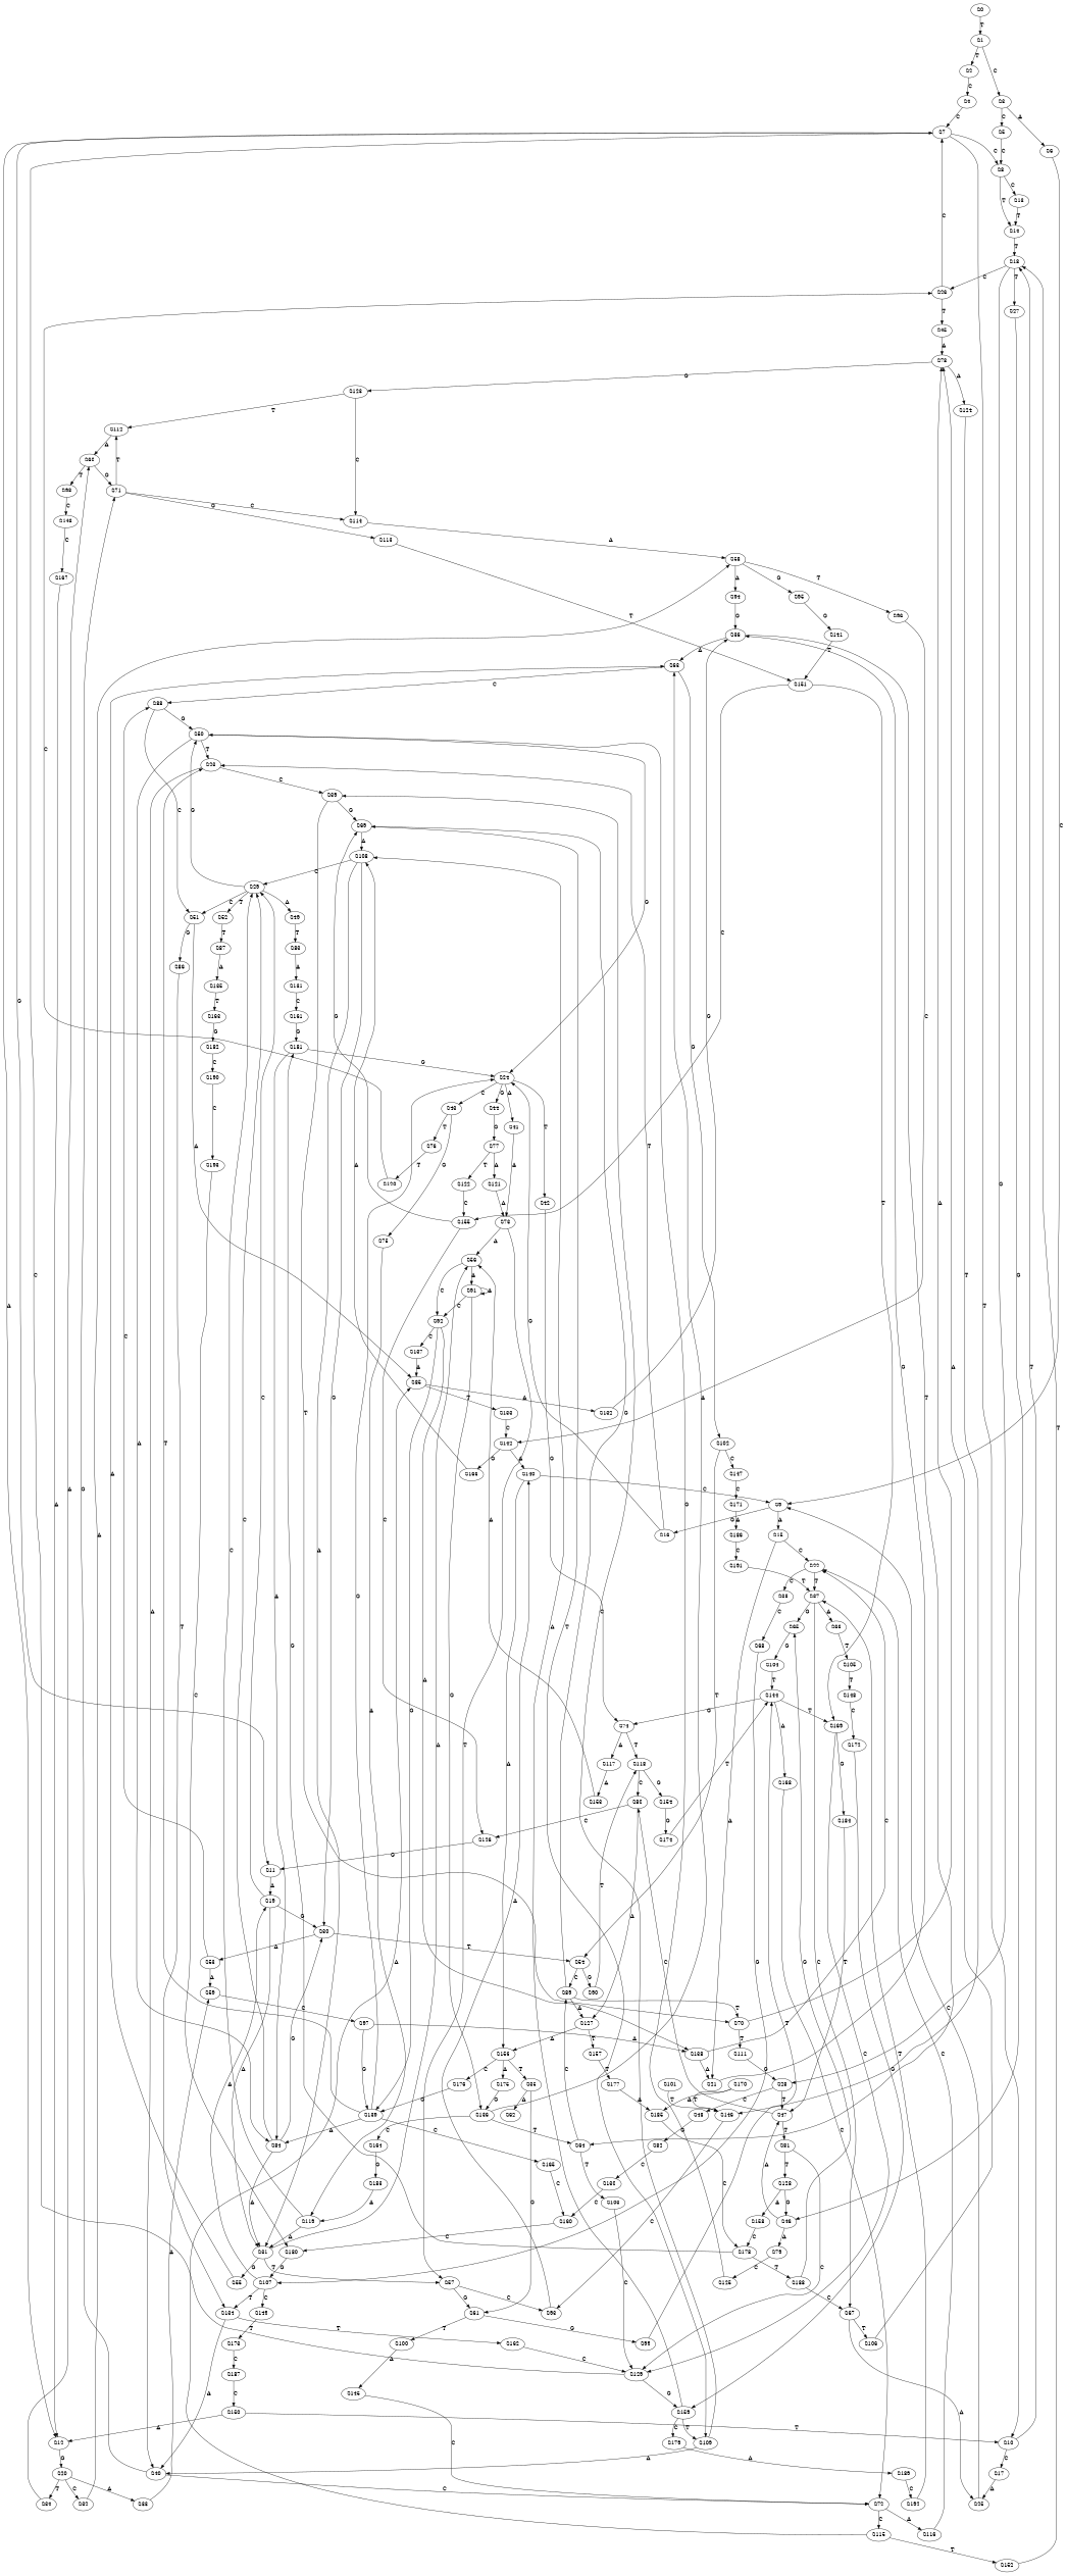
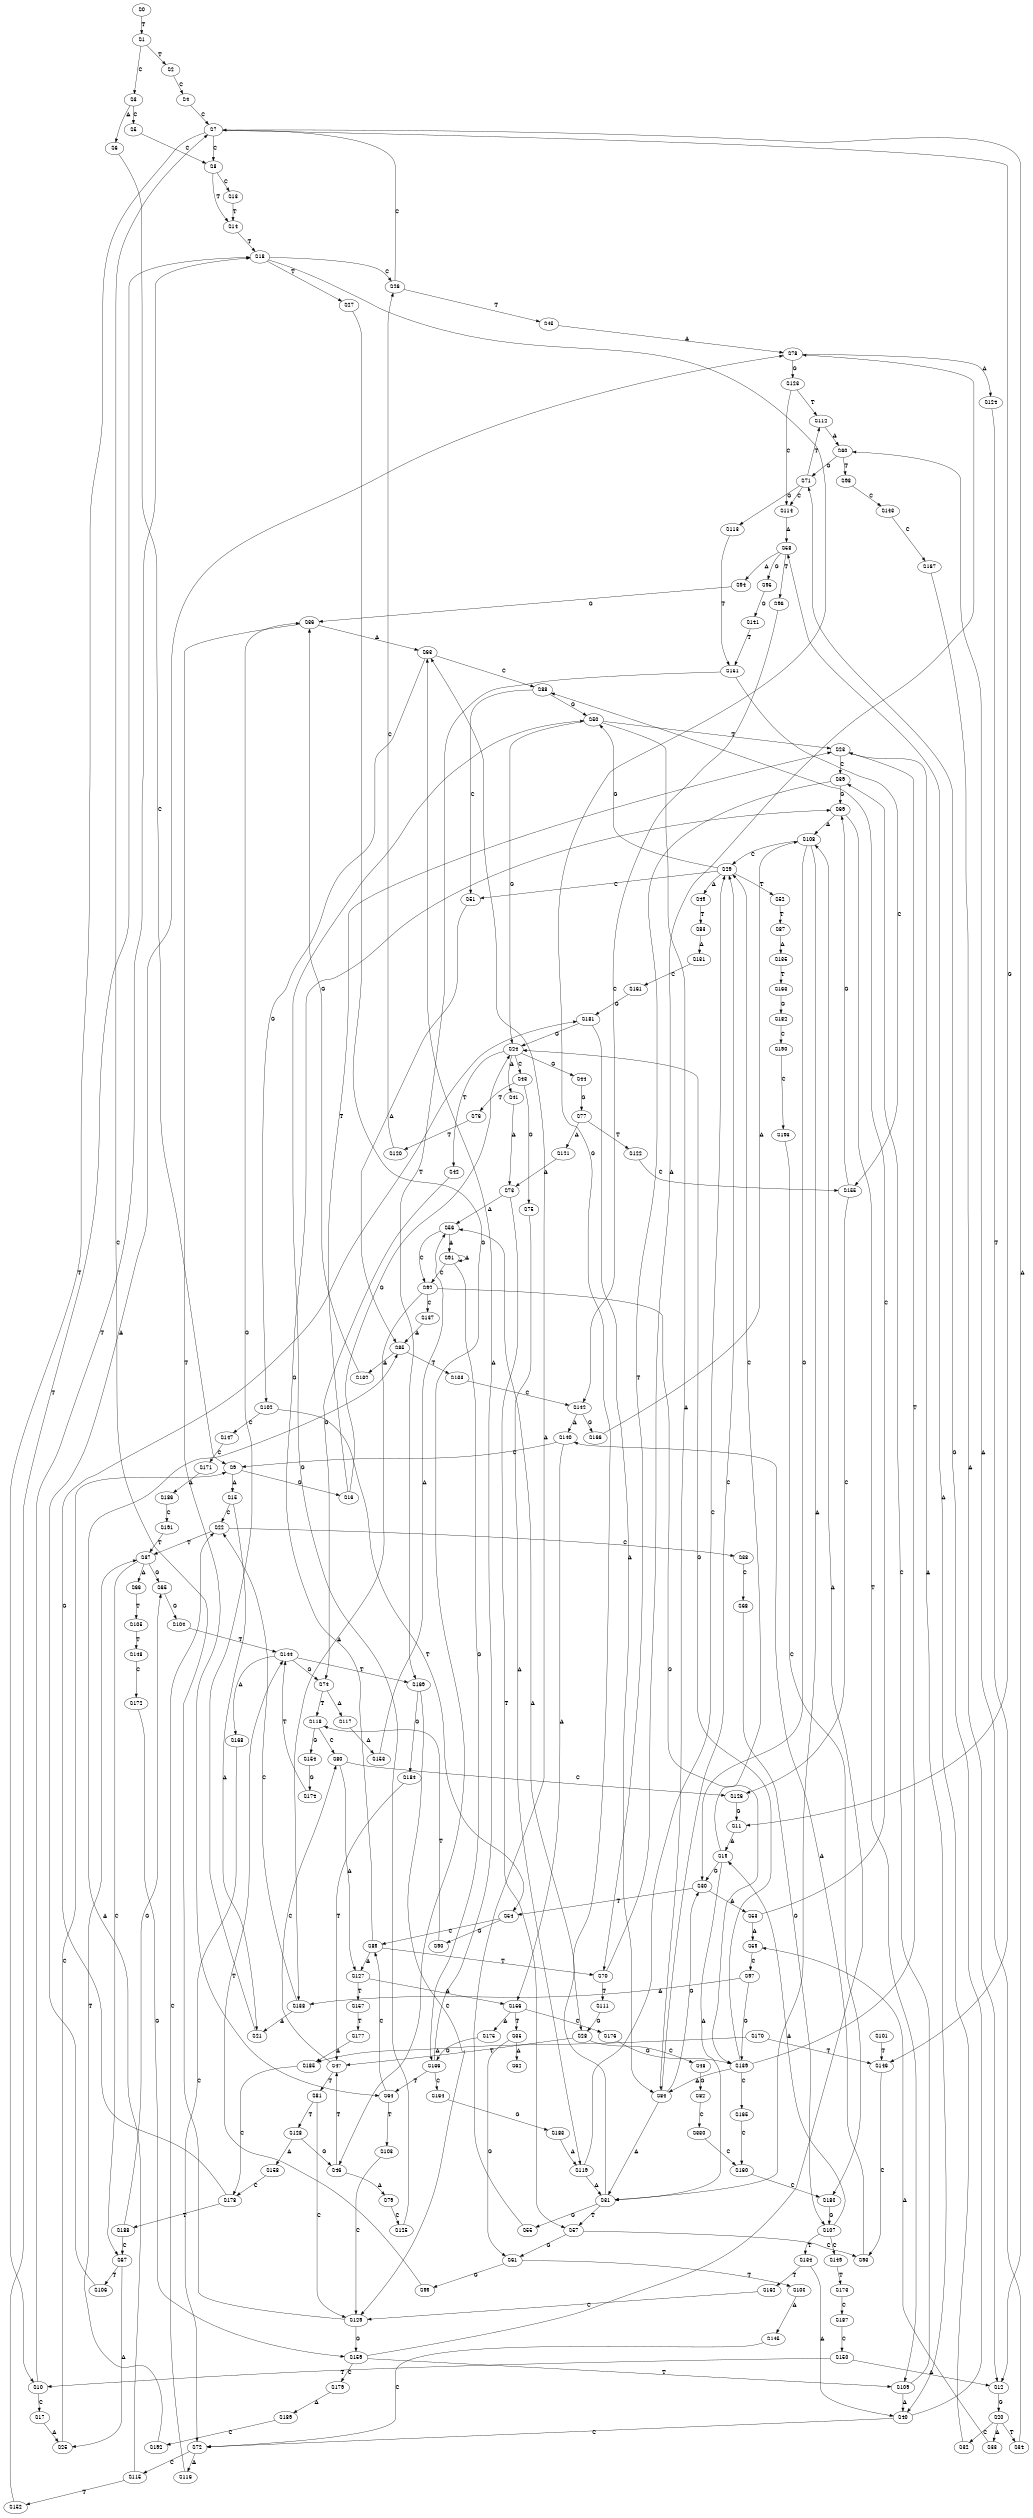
  strict digraph {
    S0
    S1
    S2
    S3
    S4
    S5
    S6
    S7
    S8
    S9
    S10
    S11
    S12
    S13
    S14
    S15
    S16
    S17
    S18
    S19
    S20
    S21
    S22
    S23
    S24
    S25
    S26
    S27
    S28
    S29
    S30
    S31
    S32
    S33
    S34
    S36
    S37
    S38
    S39
    S40
    S41
    S42
    S43
    S44
    S45
    S46
    S47
    S48
    S49
    S50
    S51
    S52
    S53
    S54
    S55
    S56
    S57
    S58
    S59
    S60
    S35
    S61
    S62
    S63
    S64
    S65
    S66
    S67
    S68
    S69
    S70
    S71
    S72
    S73
    S74
    S75
    S76
    S77
    S78
    S79
    S80
    S81
    S82
    S83
    S84
    S85
-   S86
    S87
    S88
    S89
    S90
    S91
    S92
    S93
    S94
    S95
    S96
    S97
    S98
    S99
    S100
    S102
    S103
    S104
    S105
    S106
    S107
    S108
    S109
    S111
    S112
    S113
    S114
    S115
    S116
    S117
    S118
    S119
    S120
    S121
    S122
    S123
    S124
    S125
    S126
    S127
    S128
    S129
-   S130
+   S130 [label=S330]
    S131
    S132
    S133
    S134
    S135
    S136
    S137
    S138
    S139
    S140
    S141
    S142
    S143
    S144
    S145
    S101
    S146
    S147
    S148
    S149
    S151
    S152
    S153
    S154
    S155
    S156
    S157
    S158
    S159
    S160
    S161
    S162
    S163
    S164
    S165
    S166
    S167
    S168
    S169
    S171
    S172
    S173
    S150
    S174
    S175
    S176
    S177
    S178
    S179
    S180
    S181
    S182
    S183
    S184
    S170
    S185
    S186
    S187
    S188
    S189
    S190
    S191
    S192
    S193
    S0 -> S1 [label=T]
    S1 -> S2 [label=T]
    S1 -> S3 [label=C]
    S2 -> S4 [label=C]
    S3 -> S5 [label=C]
    S3 -> S6 [label=A]
    S4 -> S7 [label=C]
    S5 -> S8 [label=C]
    S6 -> S9 [label=C]
    S7 -> S8 [label=C]
    S7 -> S10 [label=T]
    S7 -> S11 [label=G]
    S7 -> S12 [label=A]
    S8 -> S13 [label=C]
    S8 -> S14 [label=T]
    S9 -> S15 [label=A]
    S9 -> S16 [label=G]
    S10 -> S17 [label=C]
    S10 -> S18 [label=T]
    S11 -> S19 [label=A]
    S12 -> S20 [label=G]
    S13 -> S14 [label=T]
    S14 -> S18 [label=T]
    S15 -> S21 [label=A]
    S15 -> S22 [label=C]
    S16 -> S23 [label=T]
    S16 -> S24 [label=G]
    S17 -> S25 [label=A]
    S18 -> S26 [label=C]
    S18 -> S27 [label=T]
    S18 -> S28 [label=G]
    S19 -> S29 [label=C]
    S19 -> S30 [label=G]
    S19 -> S31 [label=A]
    S20 -> S32 [label=C]
    S20 -> S33 [label=A]
    S20 -> S34 [label=T]
    S21 -> S36 [label=G]
    S22 -> S37 [label=T]
    S22 -> S38 [label=C]
    S23 -> S39 [label=C]
    S23 -> S40 [label=A]
    S24 -> S41 [label=A]
    S24 -> S42 [label=T]
    S24 -> S43 [label=C]
    S24 -> S44 [label=G]
    S25 -> S9 [label=C]
    S26 -> S7 [label=C]
    S26 -> S45 [label=T]
    S27 -> S46 [label=G]
    S28 -> S47 [label=T]
    S28 -> S48 [label=C]
    S29 -> S49 [label=A]
    S29 -> S50 [label=G]
    S29 -> S51 [label=C]
    S29 -> S52 [label=T]
    S30 -> S53 [label=A]
    S30 -> S54 [label=T]
    S31 -> S55 [label=G]
    S31 -> S56 [label=A]
    S31 -> S57 [label=T]
    S32 -> S58 [label=A]
    S33 -> S59 [label=A]
    S34 -> S60 [label=A]
    S36 -> S63 [label=A]
    S36 -> S64 [label=T]
    S37 -> S65 [label=G]
    S37 -> S66 [label=A]
    S37 -> S67 [label=C]
    S38 -> S68 [label=C]
    S39 -> S69 [label=G]
    S39 -> S70 [label=T]
    S40 -> S71 [label=G]
    S40 -> S72 [label=C]
    S41 -> S73 [label=A]
    S42 -> S74 [label=G]
    S43 -> S75 [label=G]
    S43 -> S76 [label=T]
    S44 -> S77 [label=G]
    S45 -> S78 [label=A]
-   S46 -> S47 [label=A]
+   S46 -> S47 [label=T]
    S46 -> S79 [label=A]
    S47 -> S80 [label=C]
    S47 -> S81 [label=T]
    S48 -> S82 [label=G]
    S49 -> S83 [label=T]
    S50 -> S23 [label=T]
    S50 -> S24 [label=G]
    S50 -> S84 [label=A]
    S51 -> S85 [label=A]
-   S51 -> S86 [label=G]
    S52 -> S87 [label=T]
    S53 -> S59 [label=A]
    S53 -> S88 [label=C]
    S54 -> S89 [label=C]
    S54 -> S90 [label=G]
    S55 -> S63 [label=A]
    S56 -> S91 [label=A]
    S56 -> S92 [label=C]
    S57 -> S61 [label=G]
    S57 -> S93 [label=C]
    S58 -> S94 [label=A]
    S58 -> S95 [label=G]
    S58 -> S96 [label=T]
    S59 -> S97 [label=C]
    S60 -> S71 [label=G]
    S60 -> S98 [label=T]
    S35 -> S61 [label=G]
    S35 -> S62 [label=A]
    S61 -> S99 [label=G]
    S61 -> S100 [label=T]
    S63 -> S88 [label=C]
    S63 -> S102 [label=G]
    S64 -> S89 [label=C]
    S64 -> S103 [label=T]
    S65 -> S104 [label=G]
    S66 -> S105 [label=T]
    S67 -> S25 [label=A]
    S67 -> S106 [label=T]
    S68 -> S107 [label=G]
    S69 -> S108 [label=A]
    S69 -> S109 [label=T]
    S70 -> S78 [label=A]
    S70 -> S111 [label=T]
    S71 -> S112 [label=T]
    S71 -> S113 [label=G]
    S71 -> S114 [label=C]
    S72 -> S115 [label=C]
    S72 -> S116 [label=A]
    S73 -> S56 [label=A]
    S73 -> S57 [label=T]
    S74 -> S117 [label=A]
    S74 -> S118 [label=T]
    S75 -> S119 [label=A]
    S76 -> S120 [label=T]
    S77 -> S121 [label=A]
    S77 -> S122 [label=T]
    S78 -> S123 [label=G]
    S78 -> S124 [label=A]
    S79 -> S125 [label=C]
    S80 -> S126 [label=C]
    S80 -> S127 [label=A]
    S81 -> S128 [label=T]
    S81 -> S129 [label=C]
    S82 -> S130 [label=C]
    S83 -> S131 [label=A]
    S84 -> S29 [label=C]
    S84 -> S30 [label=G]
    S84 -> S31 [label=A]
    S85 -> S132 [label=A]
    S85 -> S133 [label=T]
-   S86 -> S134 [label=T]
    S87 -> S135 [label=A]
    S88 -> S50 [label=G]
    S88 -> S51 [label=C]
    S89 -> S69 [label=G]
    S89 -> S70 [label=T]
    S89 -> S127 [label=A]
    S90 -> S118 [label=T]
    S91 -> S91 [label=A]
    S91 -> S92 [label=C]
    S91 -> S136 [label=G]
    S92 -> S137 [label=C]
    S92 -> S138 [label=A]
    S92 -> S139 [label=G]
    S93 -> S140 [label=A]
    S94 -> S36 [label=G]
    S95 -> S141 [label=G]
    S96 -> S142 [label=C]
    S97 -> S138 [label=A]
    S97 -> S139 [label=G]
    S98 -> S143 [label=C]
    S99 -> S144 [label=T]
    S100 -> S145 [label=A]
    S102 -> S54 [label=T]
    S102 -> S147 [label=C]
    S103 -> S129 [label=C]
    S104 -> S144 [label=T]
    S105 -> S148 [label=T]
    S106 -> S78 [label=A]
    S107 -> S19 [label=A]
    S107 -> S134 [label=T]
    S107 -> S149 [label=C]
    S108 -> S29 [label=C]
    S108 -> S30 [label=G]
    S108 -> S31 [label=A]
    S109 -> S39 [label=C]
    S109 -> S40 [label=A]
    S111 -> S28 [label=G]
    S112 -> S60 [label=A]
    S113 -> S151 [label=T]
    S114 -> S58 [label=A]
    S115 -> S85 [label=A]
    S115 -> S152 [label=T]
    S116 -> S22 [label=C]
    S117 -> S153 [label=A]
    S118 -> S80 [label=C]
    S118 -> S154 [label=G]
    S119 -> S29 [label=C]
    S119 -> S31 [label=A]
    S120 -> S26 [label=C]
    S121 -> S73 [label=A]
    S122 -> S155 [label=C]
    S123 -> S112 [label=T]
    S123 -> S114 [label=C]
    S124 -> S146 [label=T]
    S125 -> S50 [label=G]
    S126 -> S11 [label=G]
    S127 -> S156 [label=A]
    S127 -> S157 [label=T]
    S128 -> S46 [label=G]
    S128 -> S158 [label=A]
    S129 -> S7 [label=C]
    S129 -> S159 [label=G]
    S130 -> S160 [label=C]
    S131 -> S161 [label=C]
    S132 -> S36 [label=G]
    S133 -> S142 [label=C]
    S134 -> S40 [label=A]
    S134 -> S162 [label=T]
    S135 -> S163 [label=T]
    S136 -> S63 [label=A]
    S136 -> S64 [label=T]
    S136 -> S164 [label=C]
    S137 -> S85 [label=A]
    S138 -> S21 [label=A]
    S138 -> S22 [label=C]
    S139 -> S23 [label=T]
    S139 -> S24 [label=G]
    S139 -> S84 [label=A]
    S139 -> S165 [label=C]
    S140 -> S9 [label=C]
    S140 -> S156 [label=A]
    S141 -> S151 [label=T]
    S142 -> S140 [label=A]
    S142 -> S166 [label=G]
    S143 -> S167 [label=C]
    S144 -> S74 [label=G]
    S144 -> S168 [label=A]
    S144 -> S169 [label=T]
    S145 -> S72 [label=C]
    S101 -> S146 [label=T]
    S146 -> S93 [label=C]
    S147 -> S171 [label=C]
    S148 -> S172 [label=C]
    S149 -> S173 [label=T]
    S151 -> S155 [label=C]
    S151 -> S169 [label=T]
    S152 -> S18 [label=T]
    S153 -> S56 [label=A]
    S154 -> S174 [label=G]
    S155 -> S69 [label=G]
    S155 -> S126 [label=C]
    S156 -> S35 [label=T]
    S156 -> S175 [label=A]
    S156 -> S176 [label=C]
    S157 -> S177 [label=T]
    S158 -> S178 [label=C]
    S159 -> S108 [label=A]
    S159 -> S109 [label=T]
    S159 -> S179 [label=C]
    S160 -> S180 [label=C]
    S161 -> S181 [label=G]
    S162 -> S129 [label=C]
    S163 -> S182 [label=G]
    S164 -> S183 [label=G]
    S165 -> S160 [label=C]
    S166 -> S108 [label=A]
    S167 -> S12 [label=A]
    S168 -> S72 [label=C]
    S169 -> S129 [label=C]
    S169 -> S184 [label=G]
    S171 -> S186 [label=A]
    S172 -> S159 [label=G]
    S173 -> S187 [label=C]
    S150 -> S10 [label=T]
    S150 -> S12 [label=A]
    S174 -> S144 [label=T]
    S175 -> S136 [label=G]
    S176 -> S139 [label=G]
    S177 -> S185 [label=A]
    S178 -> S181 [label=G]
    S178 -> S188 [label=T]
    S179 -> S189 [label=A]
    S180 -> S107 [label=G]
    S181 -> S24 [label=G]
    S181 -> S84 [label=A]
    S182 -> S190 [label=C]
    S183 -> S119 [label=A]
    S184 -> S47 [label=T]
    S170 -> S146 [label=T]
    S170 -> S185 [label=A]
    S185 -> S178 [label=C]
    S186 -> S191 [label=C]
    S187 -> S150 [label=C]
    S188 -> S65 [label=G]
    S188 -> S67 [label=C]
    S189 -> S192 [label=C]
    S190 -> S193 [label=C]
    S191 -> S37 [label=T]
    S192 -> S37 [label=T]
    S193 -> S180 [label=C]
  }
